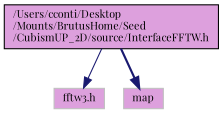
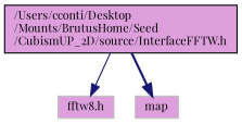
  digraph {
    fontname="Playfair Display"
    node [color=grey75 fillcolor=plum fontname="Playfair Display" fontsize=10 shape=record style=filled]
    edge [color=midnightblue fontname="Playfair Display" fontsize=10 labelfontname=Helvetica labelfontsize=10]
    n1 [color=black fontcolor=black height=0.2 label="/Users/cconti/Desktop\l/Mounts/BrutusHome/Seed\l/CubismUP_2D/source/InterfaceFFTW.h" width=0.4]
-   n2 [height=0.2 label="fftw3.h" width=0.4]
+   n2 [height=0.2 label="fftw8.h" width=0.4]
    n3 [height=0.2 label=map width=0.4]
    n1 -> n2 [style=solid]
    n1 -> n3 [style=bold]
  }
